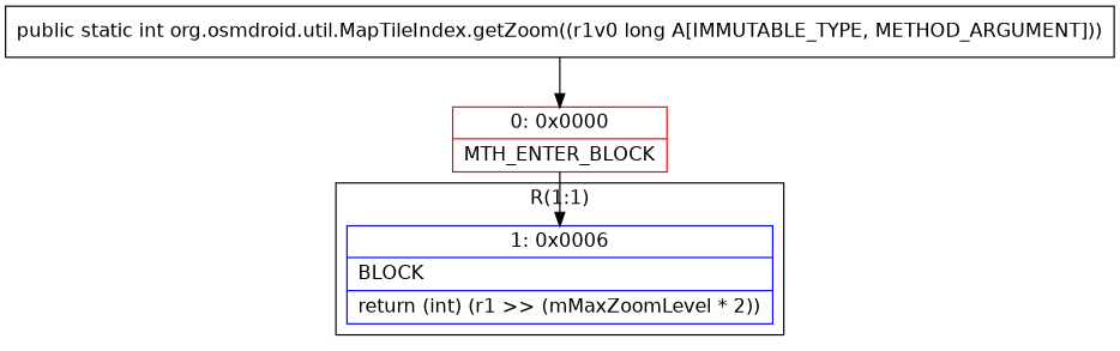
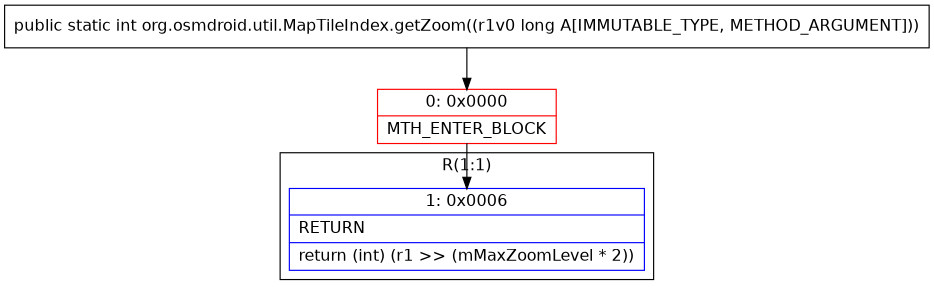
  digraph {
    fontname="DejaVu Sans"
    node [shape=record fontname="DejaVu Sans"]
    edge [fontname="DejaVu Sans"]
-   n1 [color=blue label="{1\:\ 0x0006|BLOCK\l|return (int) (r1 \>\> (mMaxZoomLevel * 2))\l}"]
+   n1 [color=blue label="{1\:\ 0x0006|RETURN\l|return (int) (r1 \>\> (mMaxZoomLevel * 2))\l}"]
    n2 [color=red label="{0\:\ 0x0000|MTH_ENTER_BLOCK\l}"]
    n3 [label="{public static int org.osmdroid.util.MapTileIndex.getZoom((r1v0 long A[IMMUTABLE_TYPE, METHOD_ARGUMENT])) }"]
    subgraph cluster_1 {
      label="R(1:1)"
      n1
    }
    n2 -> n1
    n3 -> n2
  }
